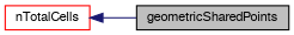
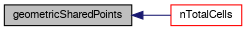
  digraph {
    rankdir=LR
    node [fontname=FreeSans fontsize=10 shape=record]
    n1 [color=black fillcolor=grey75 fontcolor=black height=0.2 label=geometricSharedPoints style=filled width=0.4]
    n2 [color=red height=0.2 label=nTotalCells width=0.4]
-   n2 -> n1 [color=midnightblue dir=back fontname=FreeSans fontsize=10 labelfontname=FreeSans labelfontsize=10 style=solid]
+   n1 -> n2 [color=midnightblue dir=back fontname=FreeSans fontsize=10 labelfontname=FreeSans labelfontsize=10 style=solid]
  }
